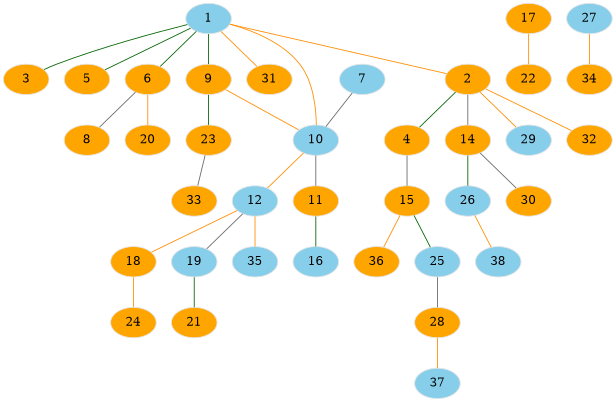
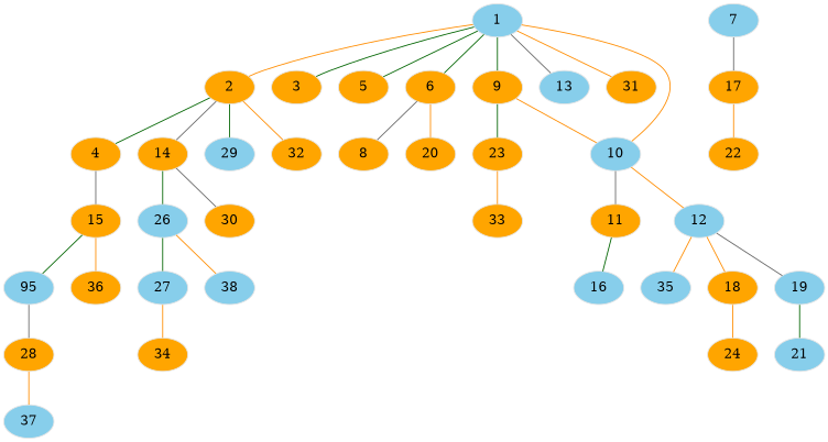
  graph {
    node [color=gray90 fillcolor=orange style=filled]
    edge [color=darkorange weight=1.0]
    1 [fillcolor=skyblue]
    2
    3
    5
    6
    9
+   13 [fillcolor=skyblue]
    31
    10 [fillcolor=skyblue]
    4
    14
    29 [fillcolor=skyblue]
    32
    8
    20
    7 [fillcolor=skyblue]
    17
    23
    15
    26 [fillcolor=skyblue]
    30
-   25 [fillcolor=skyblue]
+   25 [fillcolor=skyblue label=95]
    36
    22
    11
    12 [fillcolor=skyblue]
    33
    16 [fillcolor=skyblue]
    18
    19 [fillcolor=skyblue]
    35 [fillcolor=skyblue]
    24
-   21
+   21 [fillcolor=skyblue]
    27 [fillcolor=skyblue]
    38 [fillcolor=skyblue]
    28
    37 [fillcolor=skyblue]
    34
    1 -- 2
    1 -- 3 [color=darkgreen]
    1 -- 5 [color=darkgreen]
    1 -- 6 [color=darkgreen]
    1 -- 9 [color=darkgreen]
+   1 -- 13 [color=gray40 weight=2.0]
    1 -- 31
    1 -- 10
    2 -- 4 [color=darkgreen]
    2 -- 14 [color=gray40]
-   2 -- 29
+   2 -- 29 [color=darkgreen]
    2 -- 32
    6 -- 8 [color=gray40]
    6 -- 20
    9 -- 10
    9 -- 23 [color=darkgreen]
    10 -- 11 [color=gray40 weight=4.0]
    10 -- 12
    4 -- 15 [color=gray40]
    14 -- 26 [color=darkgreen]
    14 -- 30 [color=gray40]
-   7 -- 10 [color=gray40]
+   7 -- 17 [color=gray40]
    17 -- 22
-   23 -- 33 [color=gray40]
+   23 -- 33
    15 -- 25 [color=darkgreen]
    15 -- 36
+   26 -- 27 [color=darkgreen]
    26 -- 38
    25 -- 28 [color=gray40]
    11 -- 16 [color=darkgreen]
    12 -- 18
    12 -- 19 [color=gray40]
    12 -- 35
    18 -- 24
    19 -- 21 [color=darkgreen weight=3.0]
    27 -- 34
    28 -- 37
  }
